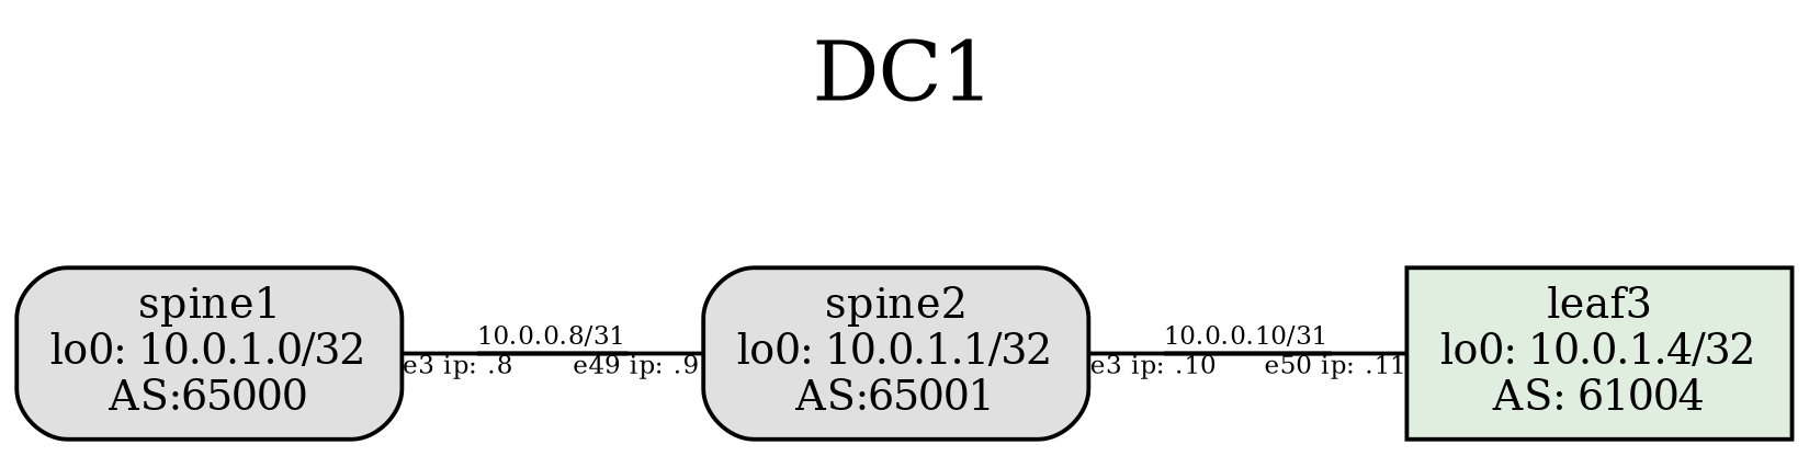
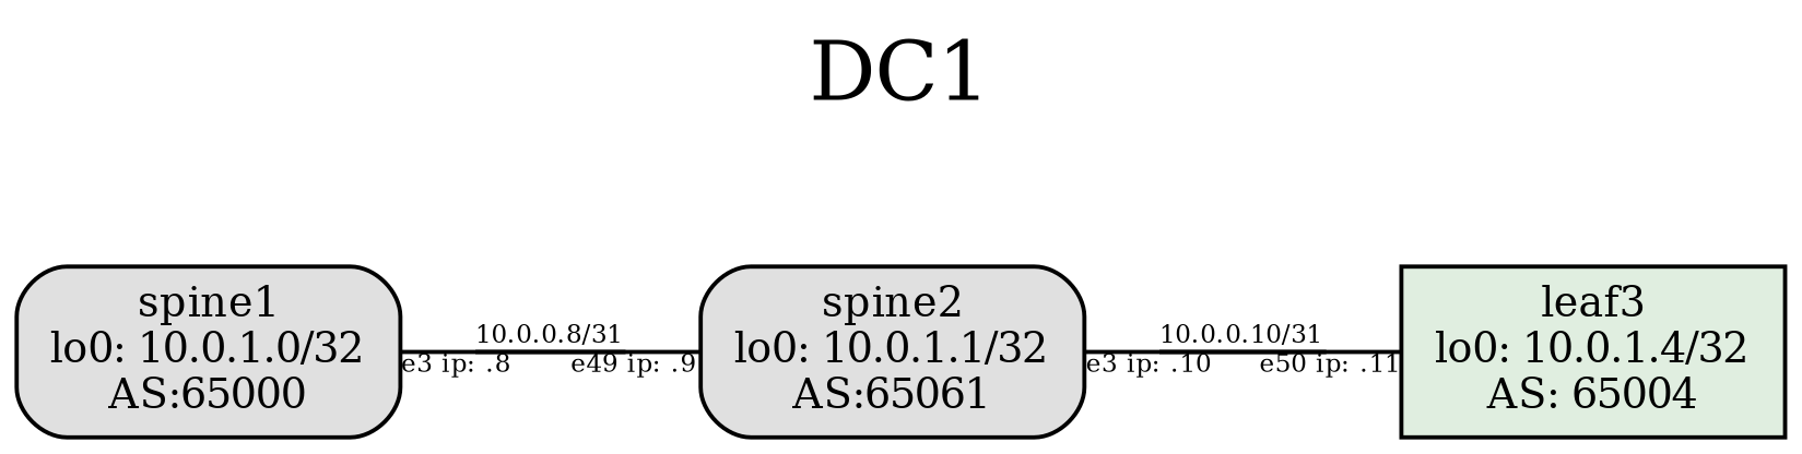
  strict digraph {
    fontsize=20
    label=DC1
    labelloc=t
    ordering=out
    rankdir=LR
    node [constraint=false f_int="[9, 10, 11, 12, 13, 14, 15, 16, 17, 18, 19, 20, 21, 22, 23, 24, 25, 26]" fillcolor=grey88 fontsize=10 rank="same; spine1; spine2; " role=spine shape=box style="rounded,filled" tailport=s]
    edge [arrowhead=none decorate=true fontsize=6]
-   n1 [asn=65001 bgp_neigh="{'10.0.0.3': '65002', '10.0.0.7': '65003', '10.0.0.11': '65004', '10.0.0.15': '65005', '10.0.0.19': '65006', '10.0.0.23': '65007', '10.0.0.27': '65008', '10.0.0.31': '65009'}" f_if_ip="{'eth1': '10.0.0.2/31', 'eth2': '10.0.0.6/31', 'eth3': '10.0.0.10/31', 'eth4': '10.0.0.14/31', 'eth5': '10.0.0.18/31', 'eth6': '10.0.0.22/31', 'eth7': '10.0.0.26/31', 'eth8': '10.0.0.30/31'}" hostname=spine2 label="spine2\nlo0: 10.0.1.1/32\nAS:65001"]
-   n2 [asn=65004 bgp_neigh="{'10.0.0.8': '65000', '10.0.0.10': '65001'}" f_if_ip="{'eth49': '10.0.0.9/31', 'eth50': '10.0.0.11/31'}" f_int="[51, 52]" fillcolor=honeydew2 headport=s hostname=leaf3 label="leaf3\nlo0: 10.0.1.4/32\nAS: 61004" role=leaf style=filled constraint="" rank="" tailport=""]
+   n1 [asn=65001 bgp_neigh="{'10.0.0.3': '65002', '10.0.0.7': '65003', '10.0.0.11': '65004', '10.0.0.15': '65005', '10.0.0.19': '65006', '10.0.0.23': '65007', '10.0.0.27': '65008', '10.0.0.31': '65009'}" f_if_ip="{'eth1': '10.0.0.2/31', 'eth2': '10.0.0.6/31', 'eth3': '10.0.0.10/31', 'eth4': '10.0.0.14/31', 'eth5': '10.0.0.18/31', 'eth6': '10.0.0.22/31', 'eth7': '10.0.0.26/31', 'eth8': '10.0.0.30/31'}" hostname=spine2 label="spine2\nlo0: 10.0.1.1/32\nAS:65061"]
+   n2 [asn=65004 bgp_neigh="{'10.0.0.8': '65000', '10.0.0.10': '65001'}" f_if_ip="{'eth49': '10.0.0.9/31', 'eth50': '10.0.0.11/31'}" f_int="[51, 52]" fillcolor=honeydew2 headport=s hostname=leaf3 label="leaf3\nlo0: 10.0.1.4/32\nAS: 65004" role=leaf style=filled constraint="" rank="" tailport=""]
    n3 [asn=65000 bgp_neigh="{'10.0.0.1': '65002', '10.0.0.5': '65003', '10.0.0.9': '65004', '10.0.0.13': '65005', '10.0.0.17': '65006', '10.0.0.21': '65007', '10.0.0.25': '65008', '10.0.0.29': '65009'}" f_if_ip="{'eth1': '10.0.0.0/31', 'eth2': '10.0.0.4/31', 'eth3': '10.0.0.8/31', 'eth4': '10.0.0.12/31', 'eth5': '10.0.0.16/31', 'eth6': '10.0.0.20/31', 'eth7': '10.0.0.24/31', 'eth8': '10.0.0.28/31'}" hostname=spine1 label="spine1\nlo0: 10.0.1.0/32\nAS:65000"]
    n1 -> n2 [e_headlabel="e50 ip: .11" e_taillabel="e3 ip: .10" headlabel="e50 ip: .11" l_ptp="10.0.0.10/31" label="10.0.0.10/31" taillabel="e3 ip: .10"]
    n3 -> n1 [e_headlabel="e49 ip: .9" e_taillabel="e3 ip: .8" headlabel="e49 ip: .9" l_ptp="10.0.0.8/31" label="10.0.0.8/31" taillabel="e3 ip: .8"]
  }
